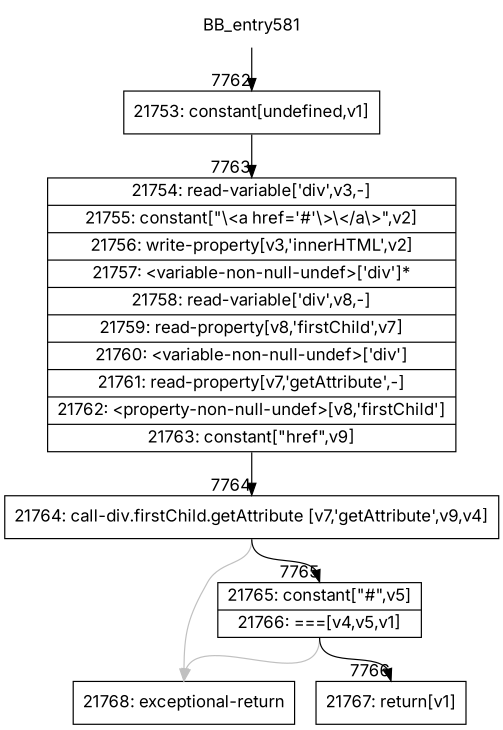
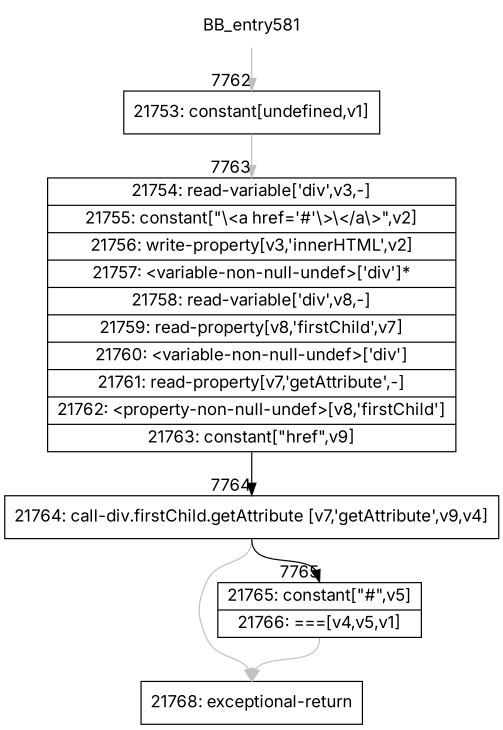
  digraph {
    fontname=Inter
    rankdir=TD
    node [fontname=Inter shape=record]
    edge [fontname=Inter headport=n tailport=s]
    BB_entry581 [shape=none]
    n2 [label="{21753: constant[undefined,v1]}"]
    n3 [label="{21754: read-variable['div',v3,-]|21755: constant[\"\\\<a href='#'\\\>\\\</a\\\>\",v2]|21756: write-property[v3,'innerHTML',v2]|21757: \<variable-non-null-undef\>['div']*|21758: read-variable['div',v8,-]|21759: read-property[v8,'firstChild',v7]|21760: \<variable-non-null-undef\>['div']|21761: read-property[v7,'getAttribute',-]|21762: \<property-non-null-undef\>[v8,'firstChild']|21763: constant[\"href\",v9]}"]
    n4 [label="{21764: call-div.firstChild.getAttribute [v7,'getAttribute',v9,v4]}"]
    n5 [label="{21768: exceptional-return}"]
    n6 [label="{21765: constant[\"#\",v5]|21766: ===[v4,v5,v1]}"]
-   n7 [label="{21767: return[v1]}"]
-   BB_entry581 -> n2 [headlabel="    7762"]
-   n2 -> n3 [headlabel="      7763"]
+   BB_entry581 -> n2 [headlabel="    7762" color=gray]
+   n2 -> n3 [headlabel="      7763" color=gray]
    n3 -> n4 [headlabel="      7764"]
    n4 -> n5 [color=gray]
    n4 -> n6 [headlabel="      7765"]
    n6 -> n5 [color=gray]
-   n6 -> n7 [headlabel="      7766"]
  }
